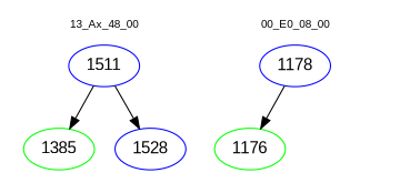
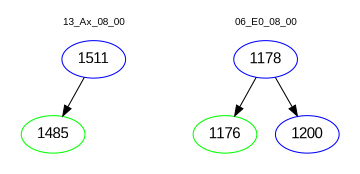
  digraph {
    fontname="Liberation Sans"
    node [color=blue fontname="Liberation Sans"]
    edge [color=black fontname="Liberation Sans"]
    n1 [label=1511]
-   n2 [color=green label=1385]
-   n3 [label=1528]
+   n2 [color=green label=1485]
    n4 [label=1178]
    n5 [color=green label=1176]
+   n6 [label=1200]
    subgraph cluster_1 {
      color=white
      fontsize=10
-     label="13_Ax_48_00"
+     label="13_Ax_08_00"
      n1
      n2
-     n3
    }
    subgraph cluster_2 {
      color=white
      fontsize=10
-     label="00_E0_08_00"
+     label="06_E0_08_00"
      n4
      n5
+     n6
    }
    n1 -> n2
-   n1 -> n3
    n4 -> n5
+   n4 -> n6
  }
